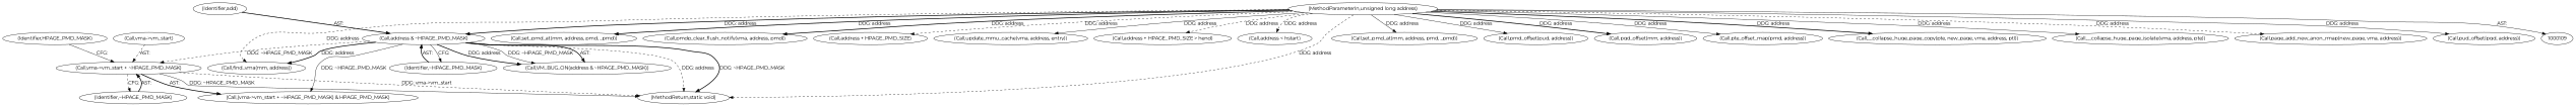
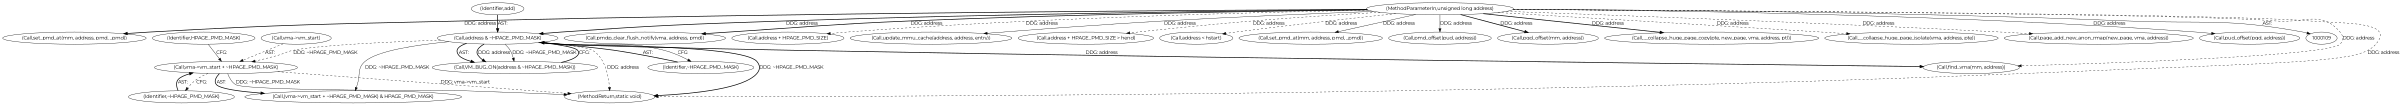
  digraph {
    fontname=Montserrat
    node [fontname=Montserrat]
    edge [fontname=Montserrat style=bold]
    n1 [label="(Call,vma->vm_start + ~HPAGE_PMD_MASK)"]
    n2 [label="(Identifier,~HPAGE_PMD_MASK)"]
    n3 [label="(Call,(vma->vm_start + ~HPAGE_PMD_MASK) & HPAGE_PMD_MASK)"]
    n4 [label="(MethodReturn,static void)"]
    n5 [label="(Call,address & ~HPAGE_PMD_MASK)"]
    n6 [label="(Identifier,~HPAGE_PMD_MASK)"]
    n7 [label="(Call,VM_BUG_ON(address & ~HPAGE_PMD_MASK))"]
    n8 [label="(Call,find_vma(mm, address))"]
    n9 [label="(MethodParameterIn,unsigned long address)"]
    n10 [label="(Call,set_pmd_at(mm, address, pmd, _pmd))"]
    n11 [label="(Call,pmdp_clear_flush_notify(vma, address, pmd))"]
    n12 [label="(Call,address + HPAGE_PMD_SIZE)"]
-   n13 [label="(Call,update_mmu_cache(vma, address, entry))"]
+   n13 [label="(Call,update_mmu_cache(address, address, entry))"]
    n14 [label="(Call,address + HPAGE_PMD_SIZE > hend)"]
    n15 [label="(Call,address < hstart)"]
    n16 [label="(Call,set_pmd_at(mm, address, pmd, _pmd))"]
    n17 [label="(Call,pmd_offset(pud, address))"]
    n18 [label="(Call,pgd_offset(mm, address))"]
-   n19 [label="(Call,pte_offset_map(pmd, address))"]
    n20 [label="(Call,__collapse_huge_page_copy(pte, new_page, vma, address, ptl))"]
    n21 [label="(Call,__collapse_huge_page_isolate(vma, address, pte))"]
    n22 [label="(Call,page_add_new_anon_rmap(new_page, vma, address))"]
    n23 [label="(Call,pud_offset(pgd, address))"]
    1000109
    n25 [label="(Identifier,HPAGE_PMD_MASK)"]
    n26 [label="(Identifier,add)"]
    n27 [label="(Call,vma->vm_start)"]
    n1 -> n2 [label="CFG: " style=dashed]
    n1 -> n3 [label="AST: "]
    n1 -> n4 [label="DDG: ~HPAGE_PMD_MASK" style=solid]
    n1 -> n4 [label="DDG: vma->vm_start" style=dashed]
    n2 -> n1 [label="AST: "]
    n5 -> n1 [label="DDG: ~HPAGE_PMD_MASK" style=dashed]
    n5 -> n3 [label="DDG: ~HPAGE_PMD_MASK" style=solid]
    n5 -> n4 [label="DDG: ~HPAGE_PMD_MASK"]
    n5 -> n4 [label="DDG: address" style=dashed]
    n5 -> n6 [label="CFG: " style=solid]
    n5 -> n7 [label="AST: "]
    n5 -> n7 [label="DDG: address"]
    n5 -> n7 [label="DDG: ~HPAGE_PMD_MASK" style=solid]
    n5 -> n8 [label="DDG: address"]
    n6 -> n5 [label="AST: "]
+   n7 -> n5 [label="CFG: "]
    n9 -> n4 [label="DDG: address" style=dashed]
    n9 -> n5 [label="DDG: address"]
    n9 -> n8 [label="DDG: address" style=dashed]
    n9 -> n10 [label="DDG: address"]
    n9 -> n11 [label="DDG: address"]
    n9 -> n12 [label="DDG: address" style=dashed]
    n9 -> n13 [label="DDG: address" style=solid]
    n9 -> n14 [label="DDG: address" style=dashed]
    n9 -> n15 [label="DDG: address" style=dashed]
    n9 -> n16 [label="DDG: address" style=solid]
    n9 -> n17 [label="DDG: address" style=solid]
    n9 -> n18 [label="DDG: address"]
-   n9 -> n19 [label="DDG: address" style=solid]
    n9 -> n20 [label="DDG: address"]
-   n9 -> n21 [label="DDG: address" style=solid]
+   n9 -> n21 [label="DDG: address" style=dashed]
    n9 -> n22 [label="DDG: address" style=dashed]
    n9 -> n23 [label="DDG: address" style=solid]
    n9 -> 1000109 [label="AST: " style=solid]
    n25 -> n1 [label="CFG: " style=solid]
    n26 -> n5 [label="AST: "]
    n27 -> n1 [label="AST: " style=dashed]
  }
